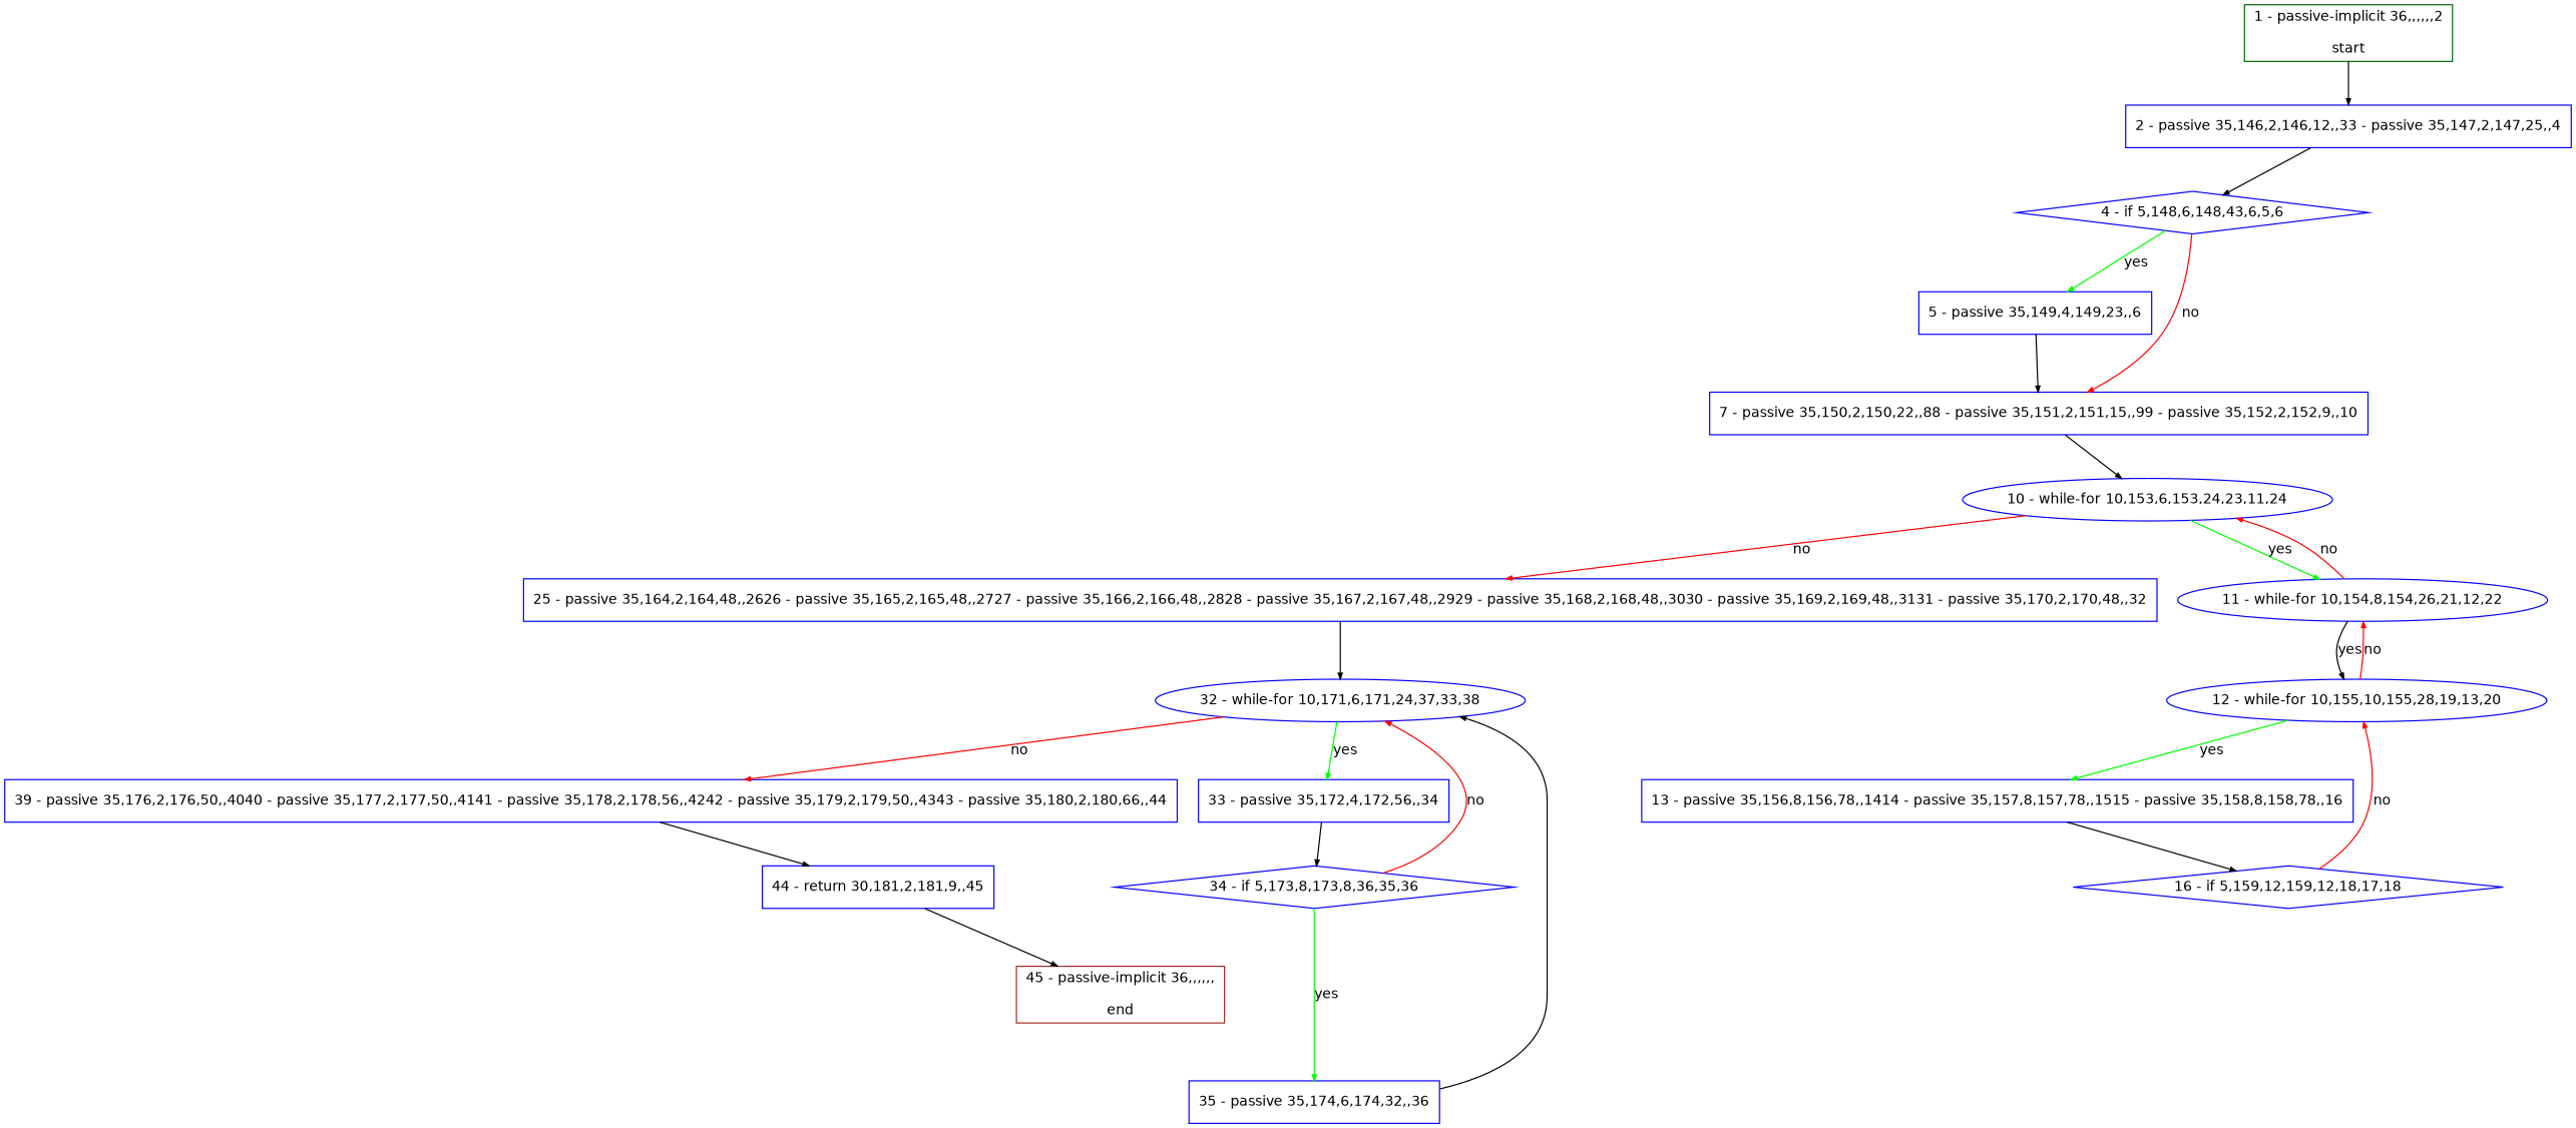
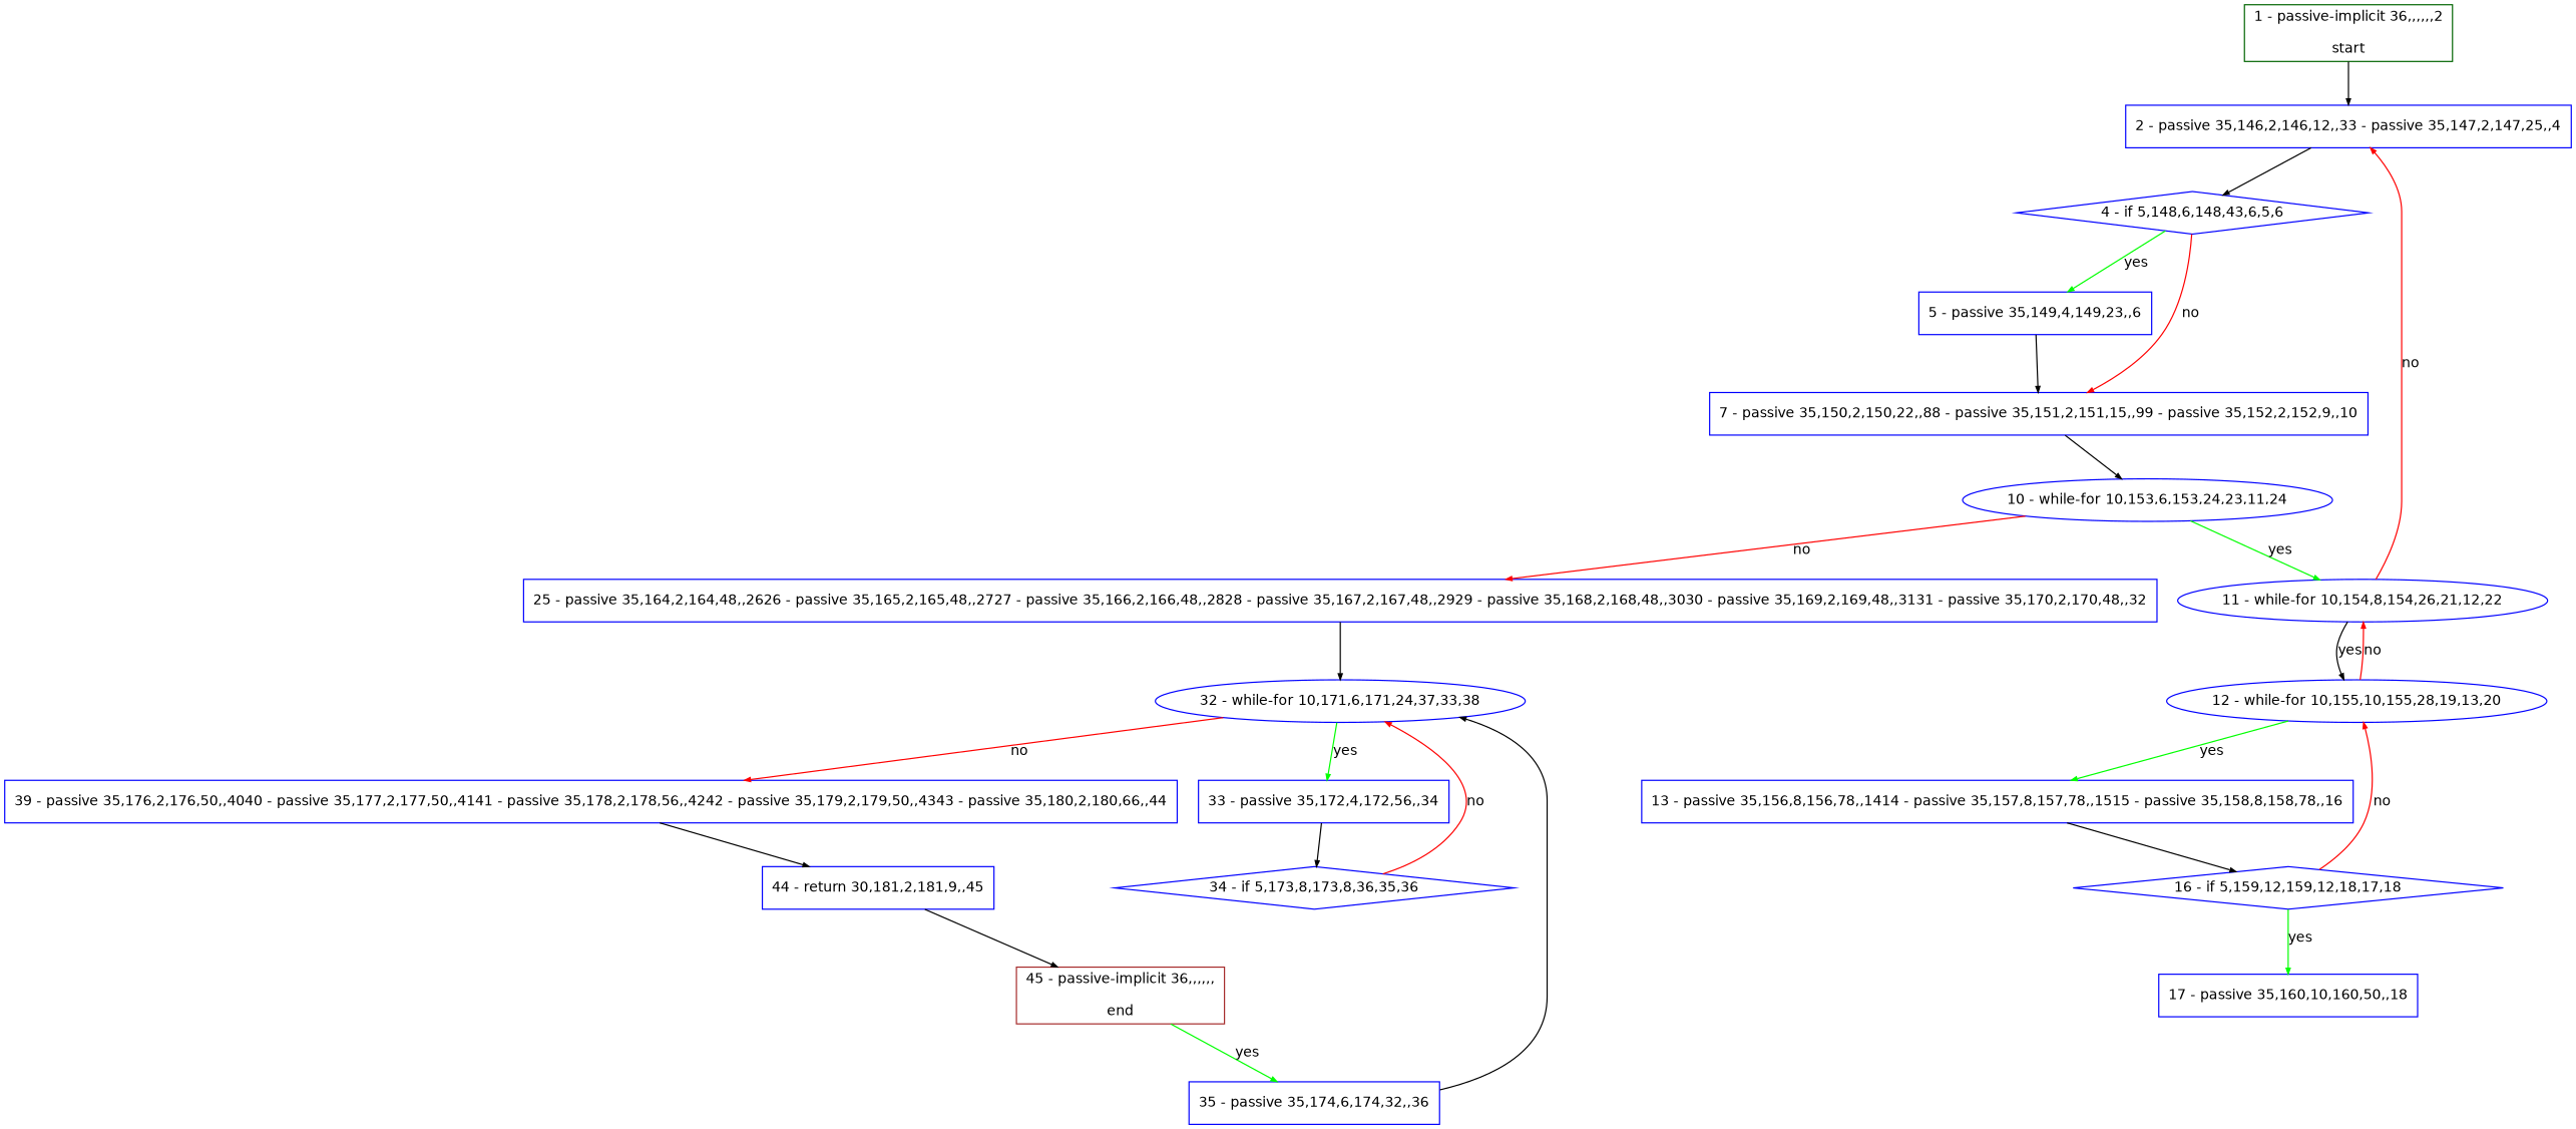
  digraph {
    bgcolor=white
    compound=true
    fillcolor="#FFFFCC"
    fontname="DejaVu Sans"
    fontsize=12
    pack=true
    packmode=clust
    style="rounded,filled"
    node [color="#0000ff" compound=true fillcolor="#ffffff" fixedsize=false fontname="DejaVu Sans" fontsize=12 node_initialized=no shape=box style=filled]
    edge [arrowhead=normal arrowsize=0.5 arrowtail=none color="#000000" compound=true dir=forward fontcolor=black fontname="DejaVu Sans" fontsize=12]
    n1 [label="2 - passive 35,146,2,146,12,,33 - passive 35,147,2,147,25,,4"]
    n2 [label="4 - if 5,148,6,148,43,6,5,6" shape=diamond]
    n3 [label="5 - passive 35,149,4,149,23,,6"]
    n4 [label="7 - passive 35,150,2,150,22,,88 - passive 35,151,2,151,15,,99 - passive 35,152,2,152,9,,10"]
    n5 [color="#006400" label="1 - passive-implicit 36,,,,,,2\n\nstart"]
    n6 [label="10 - while-for 10,153,6,153,24,23,11,24" shape=oval]
    n7 [label="11 - while-for 10,154,8,154,26,21,12,22" shape=oval]
    n8 [label="25 - passive 35,164,2,164,48,,2626 - passive 35,165,2,165,48,,2727 - passive 35,166,2,166,48,,2828 - passive 35,167,2,167,48,,2929 - passive 35,168,2,168,48,,3030 - passive 35,169,2,169,48,,3131 - passive 35,170,2,170,48,,32"]
    n9 [label="12 - while-for 10,155,10,155,28,19,13,20" shape=oval]
    n10 [label="32 - while-for 10,171,6,171,24,37,33,38" shape=oval]
    n11 [label="13 - passive 35,156,8,156,78,,1414 - passive 35,157,8,157,78,,1515 - passive 35,158,8,158,78,,16"]
    n12 [label="33 - passive 35,172,4,172,56,,34"]
    n13 [label="39 - passive 35,176,2,176,50,,4040 - passive 35,177,2,177,50,,4141 - passive 35,178,2,178,56,,4242 - passive 35,179,2,179,50,,4343 - passive 35,180,2,180,66,,44"]
    n14 [label="16 - if 5,159,12,159,12,18,17,18" shape=diamond]
+   n15 [label="17 - passive 35,160,10,160,50,,18"]
    n16 [label="34 - if 5,173,8,173,8,36,35,36" shape=diamond]
    n17 [label="44 - return 30,181,2,181,9,,45"]
    n18 [label="35 - passive 35,174,6,174,32,,36"]
    n19 [color="#a52a2a" label="45 - passive-implicit 36,,,,,,\n\nend"]
    n1 -> n2
    n2 -> n3 [color="#00ff00" label=yes]
    n2 -> n4 [color="#ff0000" label=no]
    n3 -> n4
    n4 -> n6
    n5 -> n1
    n6 -> n7 [color="#00ff00" label=yes]
    n6 -> n8 [color="#ff0000" label=no]
-   n7 -> n6 [color="#ff0000" label=no]
+   n7 -> n1 [color="#ff0000" label=no]
    n7 -> n9 [label=yes]
    n8 -> n10
    n9 -> n7 [color="#ff0000" label=no]
    n9 -> n11 [color="#00ff00" label=yes]
    n10 -> n12 [color="#00ff00" label=yes]
    n10 -> n13 [color="#ff0000" label=no]
    n11 -> n14
    n12 -> n16
    n13 -> n17
    n14 -> n9 [color="#ff0000" label=no]
+   n14 -> n15 [color="#00ff00" label=yes]
    n16 -> n10 [color="#ff0000" label=no]
-   n16 -> n18 [color="#00ff00" label=yes]
+   n19 -> n18 [color="#00ff00" label=yes]
    n17 -> n19
    n18 -> n10
  }
